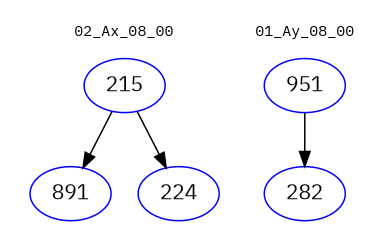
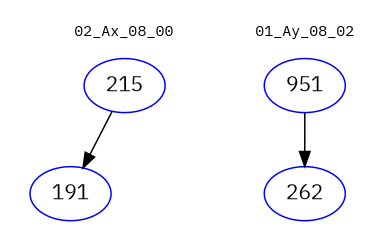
  digraph {
    fontname="IBM Plex Mono"
    node [color=blue fontname="IBM Plex Mono"]
    edge [color=black fontname="IBM Plex Mono"]
    n1 [label=215]
-   n2 [label=891]
-   n3 [label=224]
+   n2 [label=191]
    n4 [label=951]
-   n5 [label=282]
+   n5 [label=262]
    subgraph cluster_1 {
      color=white
      fontsize=10
      label="02_Ax_08_00"
      n1
      n2
-     n3
    }
    subgraph cluster_2 {
      color=white
      fontsize=10
-     label="01_Ay_08_00"
+     label="01_Ay_08_02"
      n4
      n5
    }
    n1 -> n2
-   n1 -> n3
    n4 -> n5
  }
